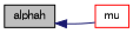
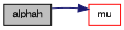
  digraph {
    rankdir=LR
    node [fontname=FreeSans fontsize=10 shape=record]
    n1 [color=black fillcolor=grey75 fontcolor=black height=0.2 label=alphah style=filled width=0.4]
    n2 [color=red height=0.2 label=mu width=0.4]
-   n1 -> n2 [color=midnightblue dir=back fontname=FreeSans fontsize=10 labelfontname=FreeSans labelfontsize=10 style=solid]
+   n2 -> n1 [color=midnightblue dir=back fontname=FreeSans fontsize=10 labelfontname=FreeSans labelfontsize=10 style=solid]
  }
